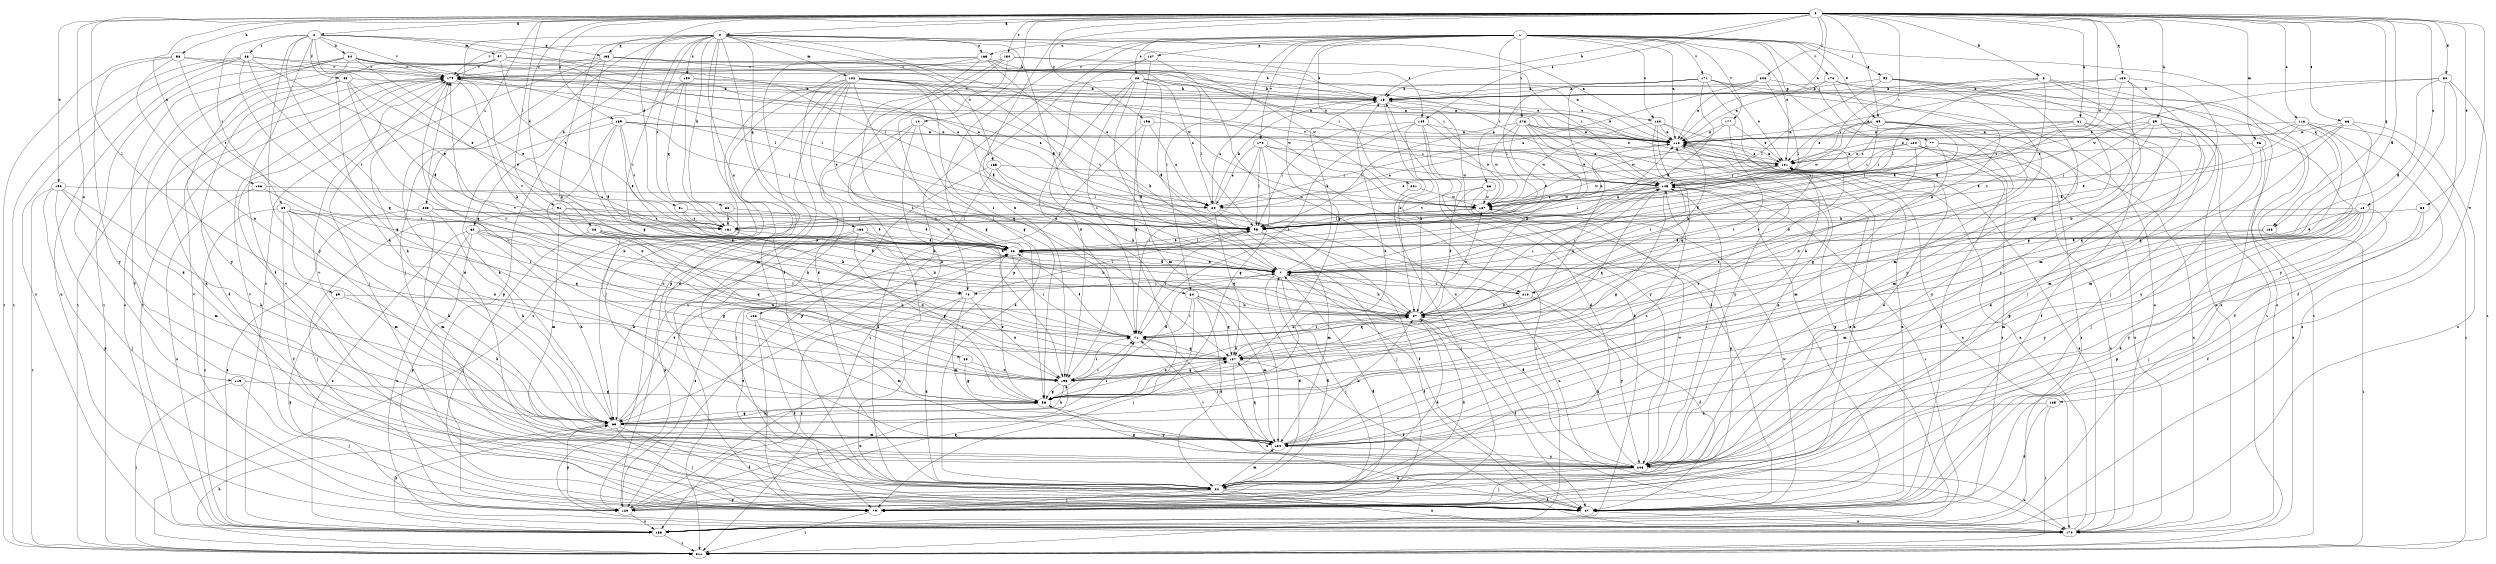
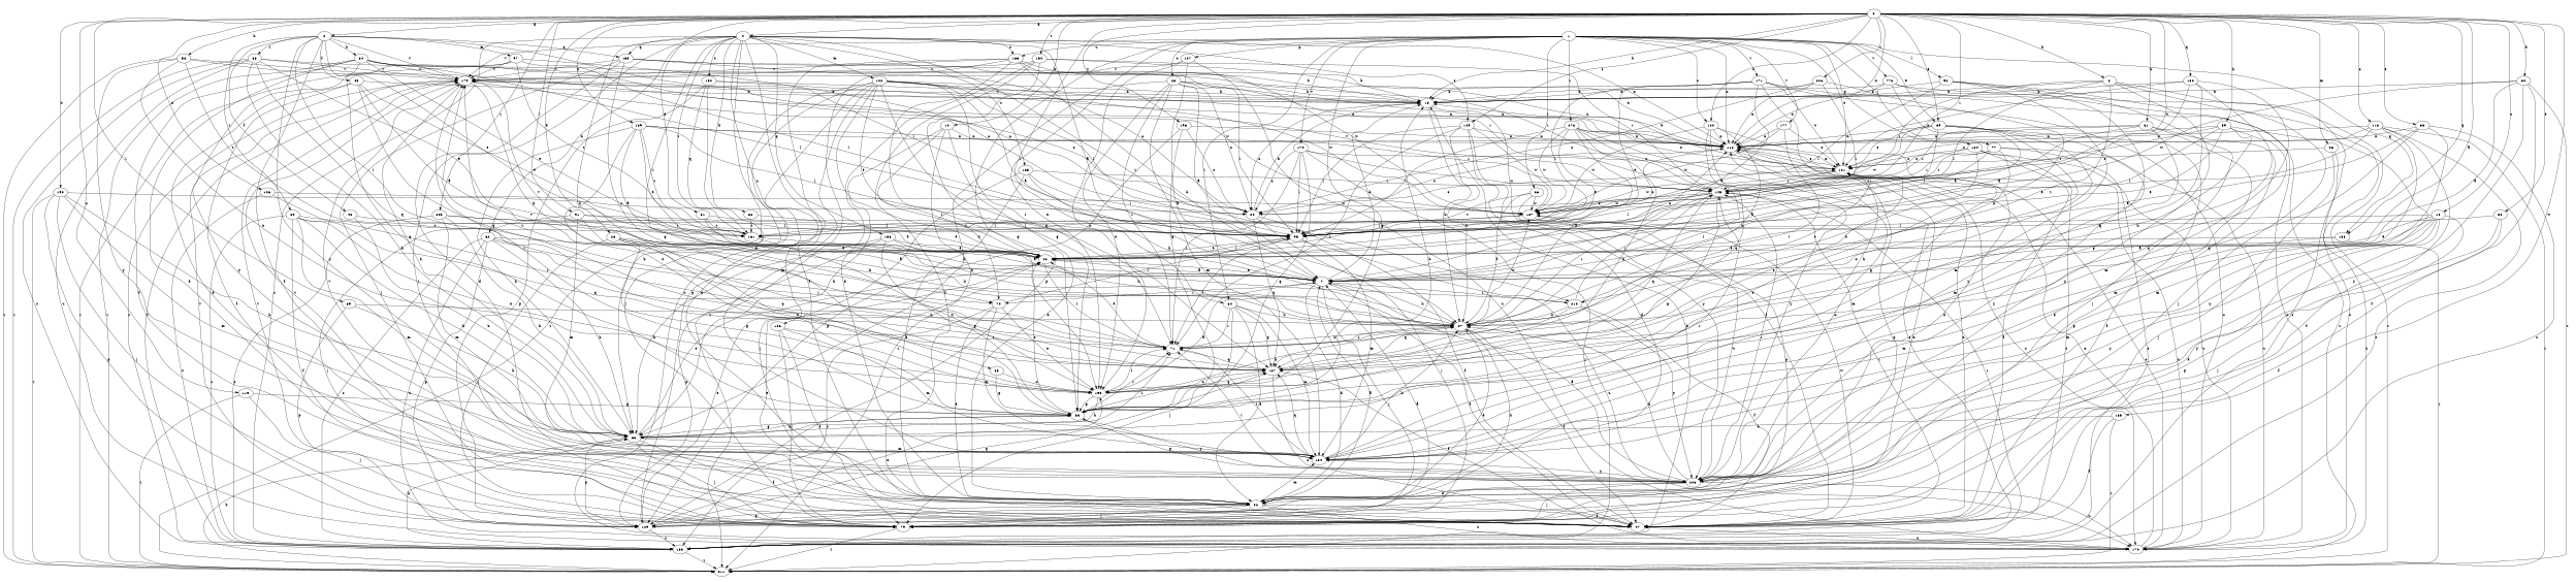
  strict digraph {
    0
    2
    4
    7
    8
    10
    15
    18
    28
    30
    31
    33
    38
    39
    58
    59
    61
    64
    89
    91
    96
    106
    112
    118
    119
    120
    130
    133
    145
    149
    154
    185
    187
    189
    190
    196
    205
    206
    179
    40
    45
+   46
    47
    68
    69
    70
    84
    95
    97
    135
    203
    163
    62
    79
    85
    86
    102
    136
    150
    153
    161
    165
    166
    170
    210
    32
    87
    63
    211
    24
    129
    104
    56
    195
    137
    121
    71
    1
    23
    66
    77
    92
    124
    127
    171
    174
-   176
+   176 [label=776]
    177
-   201
    n90 [label=278]
    0 -> 2 [label=a]
    0 -> 4 [label=a]
    0 -> 7 [label=a]
    0 -> 8 [label=b]
    0 -> 10 [label=b]
    0 -> 15 [label=b]
    0 -> 18 [label=c]
    0 -> 28 [label=d]
    0 -> 30 [label=d]
    0 -> 31 [label=d]
    0 -> 33 [label=e]
    0 -> 38 [label=e]
    0 -> 39 [label=e]
    0 -> 58 [label=h]
    0 -> 59 [label=h]
    0 -> 61 [label=h]
    0 -> 64 [label=i]
    0 -> 89 [label=l]
    0 -> 91 [label=l]
    0 -> 96 [label=m]
    0 -> 106 [label=n]
    0 -> 112 [label=n]
    0 -> 118 [label=o]
    0 -> 119 [label=o]
-   15 -> 120 [label=o]
+   0 -> 120 [label=o]
    0 -> 130 [label=q]
    0 -> 133 [label=q]
    0 -> 145 [label=r]
    0 -> 149 [label=s]
    0 -> 154 [label=t]
    0 -> 185 [label=w]
    0 -> 187 [label=w]
    0 -> 189 [label=x]
    0 -> 190 [label=x]
    0 -> 196 [label=y]
    0 -> 205 [label=z]
    0 -> 206 [label=z]
    2 -> 179 [label=v]
    2 -> 40 [label=e]
    2 -> 45 [label=f]
+   2 -> 46 [label=f]
    2 -> 47 [label=f]
    2 -> 68 [label=i]
    2 -> 69 [label=i]
    2 -> 70 [label=i]
    2 -> 84 [label=k]
    2 -> 95 [label=l]
    2 -> 97 [label=m]
    2 -> 135 [label=q]
    2 -> 203 [label=y]
    4 -> 7 [label=a]
    4 -> 112 [label=n]
    4 -> 149 [label=s]
    4 -> 47 [label=f]
    4 -> 70 [label=i]
    4 -> 135 [label=q]
    4 -> 163 [label=u]
    4 -> 62 [label=h]
    4 -> 79 [label=j]
    4 -> 85 [label=k]
    4 -> 86 [label=k]
    4 -> 102 [label=m]
    4 -> 136 [label=q]
    4 -> 150 [label=s]
    4 -> 153 [label=s]
    4 -> 161 [label=t]
    4 -> 165 [label=u]
    4 -> 166 [label=u]
    4 -> 170 [label=u]
    4 -> 210 [label=z]
    7 -> 15 [label=b]
    7 -> 40 [label=e]
    7 -> 47 [label=f]
    7 -> 70 [label=i]
    7 -> 79 [label=j]
    7 -> 210 [label=z]
    7 -> 32 [label=d]
    7 -> 87 [label=k]
    8 -> 15 [label=b]
    8 -> 145 [label=r]
    8 -> 95 [label=l]
    8 -> 203 [label=y]
    8 -> 79 [label=j]
    8 -> 153 [label=s]
    8 -> 210 [label=z]
    10 -> 112 [label=n]
    10 -> 70 [label=i]
    10 -> 32 [label=d]
    10 -> 63 [label=h]
    10 -> 211 [label=z]
    15 -> 179 [label=v]
    15 -> 47 [label=f]
    15 -> 87 [label=k]
    15 -> 24 [label=c]
    18 -> 7 [label=a]
    18 -> 40 [label=e]
-   18 -> 95 [label=b]
+   18 -> 95 [label=l]
    18 -> 203 [label=y]
    18 -> 79 [label=j]
    18 -> 32 [label=d]
    18 -> 129 [label=p]
    18 -> 104 [label=m]
    28 -> 7 [label=a]
    28 -> 40 [label=e]
    28 -> 79 [label=j]
    28 -> 87 [label=k]
    28 -> 56 [label=g]
    28 -> 195 [label=x]
    30 -> 7 [label=a]
    30 -> 15 [label=b]
    30 -> 187 [label=w]
    30 -> 47 [label=f]
    30 -> 203 [label=y]
    30 -> 211 [label=z]
    31 -> 95 [label=l]
    31 -> 161 [label=t]
    31 -> 87 [label=k]
    33 -> 7 [label=a]
    33 -> 112 [label=n]
    33 -> 153 [label=s]
    33 -> 104 [label=m]
    33 -> 137 [label=q]
    38 -> 47 [label=f]
    38 -> 95 [label=l]
    38 -> 203 [label=y]
    39 -> 112 [label=n]
    39 -> 187 [label=w]
    39 -> 47 [label=f]
    39 -> 203 [label=y]
    39 -> 161 [label=t]
    39 -> 56 [label=g]
    39 -> 195 [label=x]
    39 -> 121 [label=o]
    58 -> 187 [label=w]
    58 -> 179 [label=v]
    58 -> 203 [label=y]
    58 -> 161 [label=t]
    58 -> 211 [label=z]
    58 -> 195 [label=x]
    59 -> 112 [label=n]
    59 -> 145 [label=r]
    59 -> 40 [label=e]
    59 -> 95 [label=l]
    59 -> 203 [label=y]
    59 -> 87 [label=k]
    59 -> 137 [label=q]
    61 -> 112 [label=n]
    61 -> 145 [label=r]
    61 -> 95 [label=l]
    61 -> 32 [label=d]
    61 -> 129 [label=p]
    61 -> 104 [label=m]
    64 -> 79 [label=j]
    64 -> 32 [label=d]
    64 -> 87 [label=k]
    64 -> 104 [label=m]
    64 -> 137 [label=q]
    64 -> 71 [label=i]
    89 -> 87 [label=k]
    89 -> 63 [label=h]
    89 -> 129 [label=p]
    91 -> 40 [label=e]
    91 -> 95 [label=l]
    91 -> 79 [label=j]
    91 -> 87 [label=k]
    91 -> 104 [label=m]
    96 -> 79 [label=j]
    96 -> 170 [label=u]
    96 -> 121 [label=o]
    106 -> 187 [label=w]
    106 -> 153 [label=s]
    106 -> 71 [label=i]
    112 -> 15 [label=b]
    112 -> 170 [label=u]
    112 -> 24 [label=c]
    112 -> 129 [label=p]
    112 -> 121 [label=o]
    118 -> 112 [label=n]
    118 -> 40 [label=e]
    118 -> 47 [label=f]
    118 -> 153 [label=s]
    118 -> 211 [label=z]
    118 -> 104 [label=m]
    118 -> 121 [label=o]
    119 -> 79 [label=j]
    119 -> 211 [label=z]
    119 -> 56 [label=g]
    120 -> 112 [label=n]
    120 -> 187 [label=w]
    120 -> 32 [label=d]
    120 -> 87 [label=k]
    120 -> 137 [label=q]
    120 -> 71 [label=i]
    130 -> 7 [label=a]
    130 -> 15 [label=b]
    130 -> 104 [label=m]
    130 -> 56 [label=g]
    130 -> 137 [label=q]
    130 -> 121 [label=o]
    133 -> 40 [label=e]
    133 -> 211 [label=z]
    133 -> 104 [label=m]
    145 -> 187 [label=w]
    145 -> 179 [label=v]
    145 -> 95 [label=l]
    145 -> 24 [label=c]
    145 -> 56 [label=g]
    145 -> 137 [label=q]
    149 -> 112 [label=n]
    149 -> 187 [label=w]
    149 -> 95 [label=l]
    149 -> 203 [label=y]
    149 -> 32 [label=d]
    149 -> 87 [label=k]
    149 -> 71 [label=i]
    154 -> 15 [label=b]
    154 -> 145 [label=r]
    154 -> 179 [label=v]
    154 -> 47 [label=f]
    154 -> 32 [label=d]
    154 -> 56 [label=g]
    185 -> 47 [label=f]
    185 -> 63 [label=h]
    185 -> 211 [label=z]
    187 -> 95 [label=l]
    187 -> 161 [label=t]
    189 -> 7 [label=a]
    189 -> 112 [label=n]
    189 -> 145 [label=r]
    189 -> 40 [label=e]
    189 -> 95 [label=l]
    189 -> 161 [label=t]
    189 -> 63 [label=h]
    189 -> 195 [label=x]
    190 -> 79 [label=j]
    190 -> 63 [label=h]
    190 -> 211 [label=z]
    190 -> 24 [label=c]
    190 -> 129 [label=p]
    190 -> 104 [label=m]
    196 -> 7 [label=a]
    196 -> 112 [label=n]
    196 -> 24 [label=c]
    196 -> 129 [label=p]
    205 -> 95 [label=l]
    205 -> 153 [label=s]
    205 -> 161 [label=t]
    205 -> 63 [label=h]
    205 -> 104 [label=m]
    206 -> 15 [label=b]
    206 -> 112 [label=n]
    206 -> 95 [label=l]
    206 -> 87 [label=k]
    206 -> 24 [label=c]
    179 -> 15 [label=b]
    179 -> 153 [label=s]
    179 -> 87 [label=k]
    179 -> 63 [label=h]
    179 -> 24 [label=c]
    40 -> 7 [label=a]
    40 -> 112 [label=n]
    40 -> 95 [label=l]
    40 -> 71 [label=i]
    45 -> 7 [label=a]
    45 -> 15 [label=b]
    45 -> 40 [label=e]
    45 -> 47 [label=f]
    45 -> 32 [label=d]
    45 -> 137 [label=q]
+   46 -> 95 [label=l]
+   46 -> 63 [label=h]
    47 -> 112 [label=n]
    47 -> 145 [label=r]
    47 -> 187 [label=w]
    47 -> 40 [label=e]
    47 -> 170 [label=u]
    68 -> 179 [label=v]
    68 -> 40 [label=e]
    68 -> 153 [label=s]
    68 -> 170 [label=u]
    68 -> 63 [label=h]
    68 -> 211 [label=z]
    68 -> 137 [label=q]
    68 -> 121 [label=o]
    69 -> 47 [label=f]
    69 -> 153 [label=s]
    69 -> 161 [label=t]
    69 -> 63 [label=h]
    69 -> 104 [label=m]
    69 -> 195 [label=x]
    69 -> 137 [label=q]
    70 -> 95 [label=l]
    70 -> 153 [label=s]
    70 -> 32 [label=d]
    70 -> 104 [label=m]
    70 -> 195 [label=x]
    84 -> 145 [label=r]
    84 -> 179 [label=v]
    84 -> 40 [label=e]
    84 -> 47 [label=f]
    84 -> 95 [label=l]
    84 -> 32 [label=d]
    84 -> 211 [label=z]
    84 -> 24 [label=c]
    84 -> 56 [label=g]
    95 -> 40 [label=e]
    95 -> 170 [label=u]
    95 -> 104 [label=m]
    95 -> 71 [label=i]
-   97 -> 145 [label=r]
    97 -> 179 [label=v]
    97 -> 95 [label=l]
    97 -> 203 [label=y]
    97 -> 161 [label=t]
    97 -> 211 [label=z]
    97 -> 24 [label=c]
    135 -> 112 [label=n]
    135 -> 145 [label=r]
    135 -> 179 [label=v]
    135 -> 79 [label=j]
    135 -> 32 [label=d]
    135 -> 24 [label=c]
    135 -> 56 [label=g]
    203 -> 7 [label=a]
    203 -> 112 [label=n]
    203 -> 145 [label=r]
    203 -> 187 [label=w]
    203 -> 179 [label=v]
    203 -> 79 [label=j]
    203 -> 170 [label=u]
    203 -> 32 [label=d]
    203 -> 87 [label=k]
    203 -> 56 [label=g]
    203 -> 71 [label=i]
    163 -> 15 [label=b]
    163 -> 187 [label=w]
    163 -> 179 [label=v]
    163 -> 87 [label=k]
    163 -> 211 [label=z]
    163 -> 129 [label=p]
    163 -> 56 [label=g]
    62 -> 40 [label=e]
    62 -> 153 [label=s]
    62 -> 170 [label=u]
    62 -> 63 [label=h]
    62 -> 129 [label=p]
    62 -> 137 [label=q]
    62 -> 71 [label=i]
    79 -> 7 [label=a]
    79 -> 112 [label=n]
    79 -> 179 [label=v]
    79 -> 211 [label=z]
    85 -> 56 [label=g]
    85 -> 195 [label=x]
    86 -> 40 [label=e]
    86 -> 161 [label=t]
    102 -> 7 [label=a]
    102 -> 15 [label=b]
    102 -> 112 [label=n]
    102 -> 187 [label=w]
    102 -> 40 [label=e]
    102 -> 95 [label=l]
    102 -> 79 [label=j]
    102 -> 32 [label=d]
    102 -> 211 [label=z]
    102 -> 104 [label=m]
    102 -> 195 [label=x]
    102 -> 137 [label=q]
    102 -> 71 [label=i]
    136 -> 40 [label=e]
    136 -> 87 [label=k]
    136 -> 63 [label=h]
    136 -> 129 [label=p]
    136 -> 56 [label=g]
    150 -> 15 [label=b]
    150 -> 112 [label=n]
    150 -> 161 [label=q]
    150 -> 63 [label=h]
    150 -> 129 [label=p]
    153 -> 15 [label=b]
    153 -> 145 [label=r]
    153 -> 179 [label=v]
    153 -> 63 [label=h]
    153 -> 211 [label=z]
    161 -> 7 [label=a]
    161 -> 112 [label=n]
    161 -> 195 [label=x]
    165 -> 145 [label=r]
    165 -> 95 [label=l]
    165 -> 79 [label=j]
    165 -> 32 [label=d]
    165 -> 87 [label=k]
    166 -> 47 [label=f]
    166 -> 79 [label=j]
    166 -> 104 [label=m]
    166 -> 71 [label=i]
    170 -> 112 [label=n]
    170 -> 121 [label=o]
    210 -> 145 [label=r]
    210 -> 179 [label=v]
    210 -> 47 [label=f]
    210 -> 203 [label=y]
    210 -> 87 [label=k]
    210 -> 137 [label=q]
    210 -> 121 [label=o]
    32 -> 7 [label=a]
    32 -> 179 [label=v]
    32 -> 47 [label=f]
    32 -> 79 [label=j]
    32 -> 170 [label=u]
    32 -> 87 [label=k]
    32 -> 129 [label=p]
    32 -> 104 [label=m]
    87 -> 145 [label=r]
    87 -> 187 [label=w]
    87 -> 47 [label=f]
    87 -> 32 [label=d]
    87 -> 71 [label=i]
    63 -> 40 [label=e]
    63 -> 47 [label=f]
    63 -> 79 [label=j]
    63 -> 129 [label=p]
    63 -> 104 [label=m]
    63 -> 56 [label=g]
    63 -> 71 [label=i]
    211 -> 63 [label=h]
    24 -> 15 [label=b]
    24 -> 47 [label=f]
    24 -> 79 [label=j]
    24 -> 137 [label=q]
    24 -> 121 [label=o]
    129 -> 179 [label=v]
    129 -> 40 [label=e]
    129 -> 153 [label=s]
    129 -> 195 [label=x]
    129 -> 137 [label=q]
    104 -> 145 [label=r]
    104 -> 203 [label=y]
    104 -> 87 [label=k]
    104 -> 137 [label=q]
    104 -> 71 [label=i]
    56 -> 15 [label=b]
    56 -> 179 [label=v]
    56 -> 40 [label=e]
    56 -> 203 [label=y]
    56 -> 63 [label=h]
    56 -> 121 [label=o]
    56 -> 71 [label=i]
    195 -> 7 [label=a]
    195 -> 87 [label=k]
    195 -> 63 [label=h]
    195 -> 56 [label=g]
    195 -> 137 [label=q]
    195 -> 71 [label=i]
    137 -> 179 [label=v]
    137 -> 47 [label=f]
    137 -> 170 [label=u]
    137 -> 195 [label=x]
    137 -> 121 [label=o]
    121 -> 112 [label=n]
    121 -> 145 [label=r]
    121 -> 187 [label=w]
    121 -> 170 [label=u]
    71 -> 179 [label=v]
    71 -> 40 [label=e]
    71 -> 87 [label=k]
    71 -> 137 [label=q]
    1 -> 39 [label=e]
    1 -> 64 [label=i]
    1 -> 112 [label=n]
    1 -> 120 [label=o]
    1 -> 133 [label=q]
    1 -> 179 [label=v]
    1 -> 163 [label=u]
    1 -> 129 [label=p]
    1 -> 56 [label=g]
    1 -> 195 [label=x]
    1 -> 121 [label=o]
    1 -> 23 [label=c]
    1 -> 66 [label=i]
    1 -> 77 [label=j]
    1 -> 92 [label=l]
    1 -> 124 [label=p]
    1 -> 127 [label=p]
    1 -> 171 [label=v]
    1 -> 174 [label=v]
    1 -> 176 [label=v]
    1 -> 177 [label=v]
-   1 -> 201 [label=y]
    1 -> n90 [label=z]
    23 -> 7 [label=a]
    23 -> 15 [label=b]
    23 -> 112 [label=n]
    23 -> 95 [label=l]
    23 -> 63 [label=h]
    23 -> 24 [label=c]
    23 -> 104 [label=m]
    23 -> 195 [label=x]
    23 -> 71 [label=i]
    66 -> 187 [label=w]
    66 -> 161 [label=t]
    66 -> 87 [label=f]
    66 -> 129 [label=p]
    77 -> 7 [label=a]
    77 -> 145 [label=r]
    77 -> 153 [label=s]
    77 -> 170 [label=u]
    77 -> 104 [label=m]
    77 -> 121 [label=o]
    92 -> 15 [label=b]
    92 -> 95 [label=l]
    92 -> 203 [label=y]
    92 -> 79 [label=j]
    92 -> 170 [label=u]
    92 -> 104 [label=m]
    124 -> 145 [label=r]
    124 -> 47 [label=f]
    124 -> 153 [label=s]
    124 -> 170 [label=u]
    124 -> 87 [label=k]
    124 -> 121 [label=o]
    127 -> 179 [label=v]
    127 -> 170 [label=u]
    127 -> 56 [label=g]
    127 -> 195 [label=x]
    171 -> 7 [label=a]
    171 -> 15 [label=b]
    171 -> 40 [label=e]
    171 -> 95 [label=l]
    171 -> 170 [label=u]
    171 -> 63 [label=h]
    171 -> 211 [label=z]
    171 -> 121 [label=o]
    174 -> 187 [label=w]
    174 -> 95 [label=l]
    174 -> 211 [label=z]
    174 -> 24 [label=c]
    174 -> 56 [label=g]
    174 -> 121 [label=o]
    174 -> 71 [label=i]
    176 -> 7 [label=a]
    176 -> 15 [label=b]
    176 -> 112 [label=n]
    176 -> 170 [label=u]
    176 -> 211 [label=z]
    177 -> 112 [label=n]
    177 -> 187 [label=w]
    177 -> 121 [label=o]
    177 -> 71 [label=i]
-   201 -> 187 [label=w]
-   201 -> 79 [label=j]
    n90 -> 112 [label=n]
    n90 -> 187 [label=w]
    n90 -> 40 [label=e]
    n90 -> 95 [label=l]
    n90 -> 203 [label=y]
    n90 -> 153 [label=s]
    n90 -> 87 [label=k]
    n90 -> 195 [label=x]
    n90 -> 121 [label=o]
  }
